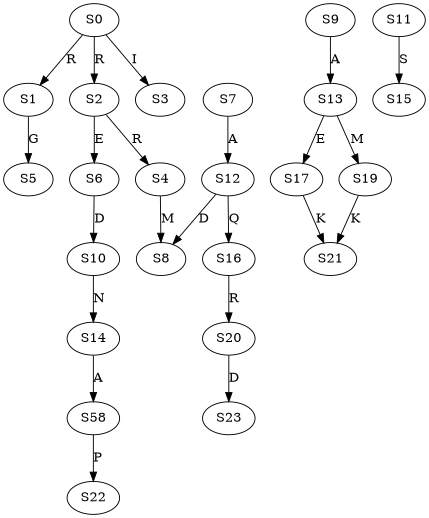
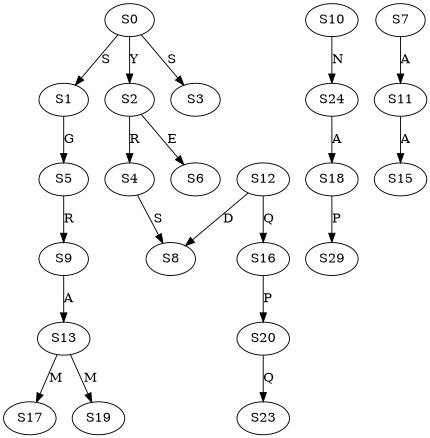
  strict digraph {
    S0
    S1
    S2
    S3
    S5
    S4
    S6
    S8
    S9
    S10
    S7
    S11
    S13
-   S14
+   S14 [label=S24]
    S15
    S12
    S16
    S17
    S19
-   S18 [label=S58]
+   S18
    S20
-   S21
-   S22
+   S22 [label=S29]
    S23
-   S0 -> S1 [label=R]
-   S0 -> S2 [label=R]
-   S0 -> S3 [label=I]
+   S0 -> S1 [label=S]
+   S0 -> S2 [label=Y]
+   S0 -> S3 [label=S]
    S1 -> S5 [label=G]
    S2 -> S4 [label=R]
    S2 -> S6 [label=E]
-   S4 -> S8 [label=M]
-   S6 -> S10 [label=D]
+   S5 -> S9 [label=R]
+   S4 -> S8 [label=S]
    S9 -> S13 [label=A]
    S10 -> S14 [label=N]
-   S7 -> S12 [label=A]
-   S11 -> S15 [label=S]
-   S13 -> S17 [label=E]
+   S7 -> S11 [label=A]
+   S11 -> S15 [label=A]
+   S13 -> S17 [label=M]
    S13 -> S19 [label=M]
    S14 -> S18 [label=A]
    S12 -> S8 [label=D]
    S12 -> S16 [label=Q]
-   S16 -> S20 [label=R]
-   S17 -> S21 [label=K]
-   S19 -> S21 [label=K]
+   S16 -> S20 [label=P]
    S18 -> S22 [label=P]
-   S20 -> S23 [label=D]
+   S20 -> S23 [label=Q]
  }
